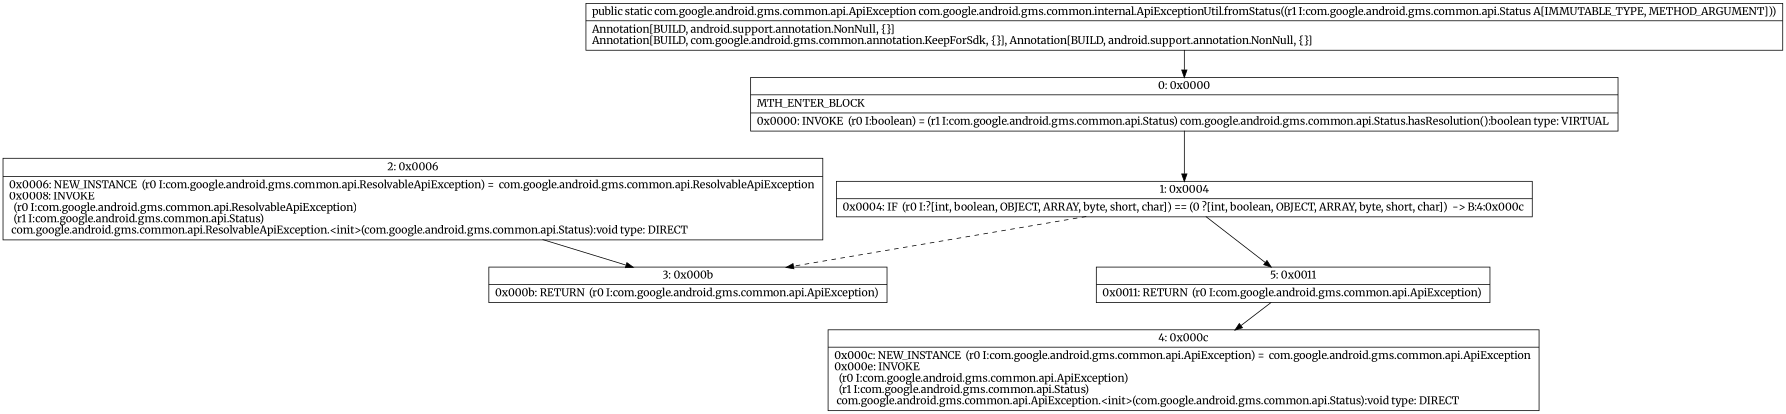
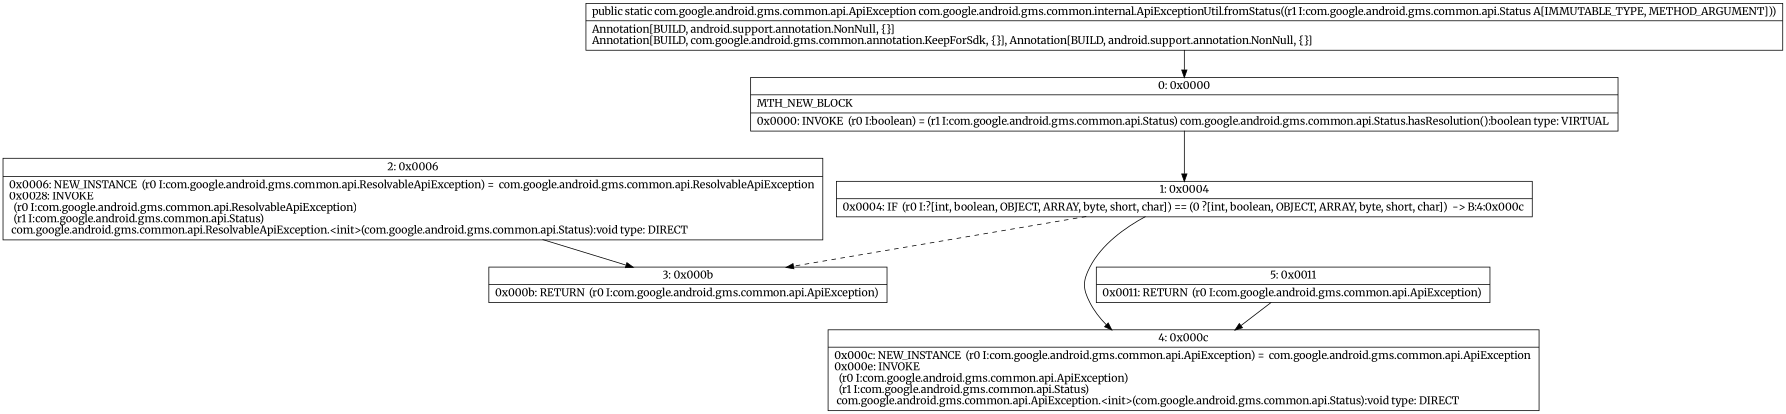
  digraph {
    fontname=Merriweather
    node [fontname=Merriweather shape=record]
    edge [fontname=Merriweather]
-   n1 [label="{0\:\ 0x0000|MTH_ENTER_BLOCK\l|0x0000: INVOKE  (r0 I:boolean) = (r1 I:com.google.android.gms.common.api.Status) com.google.android.gms.common.api.Status.hasResolution():boolean type: VIRTUAL \l}"]
+   n1 [label="{0\:\ 0x0000|MTH_NEW_BLOCK\l|0x0000: INVOKE  (r0 I:boolean) = (r1 I:com.google.android.gms.common.api.Status) com.google.android.gms.common.api.Status.hasResolution():boolean type: VIRTUAL \l}"]
    n2 [label="{1\:\ 0x0004|0x0004: IF  (r0 I:?[int, boolean, OBJECT, ARRAY, byte, short, char]) == (0 ?[int, boolean, OBJECT, ARRAY, byte, short, char])  \-\> B:4:0x000c \l}"]
    n3 [label="{4\:\ 0x000c|0x000c: NEW_INSTANCE  (r0 I:com.google.android.gms.common.api.ApiException) =  com.google.android.gms.common.api.ApiException \l0x000e: INVOKE  \l  (r0 I:com.google.android.gms.common.api.ApiException)\l  (r1 I:com.google.android.gms.common.api.Status)\l com.google.android.gms.common.api.ApiException.\<init\>(com.google.android.gms.common.api.Status):void type: DIRECT \l}"]
    n4 [label="{3\:\ 0x000b|0x000b: RETURN  (r0 I:com.google.android.gms.common.api.ApiException) \l}"]
-   n5 [label="{2\:\ 0x0006|0x0006: NEW_INSTANCE  (r0 I:com.google.android.gms.common.api.ResolvableApiException) =  com.google.android.gms.common.api.ResolvableApiException \l0x0008: INVOKE  \l  (r0 I:com.google.android.gms.common.api.ResolvableApiException)\l  (r1 I:com.google.android.gms.common.api.Status)\l com.google.android.gms.common.api.ResolvableApiException.\<init\>(com.google.android.gms.common.api.Status):void type: DIRECT \l}"]
+   n5 [label="{2\:\ 0x0006|0x0006: NEW_INSTANCE  (r0 I:com.google.android.gms.common.api.ResolvableApiException) =  com.google.android.gms.common.api.ResolvableApiException \l0x0028: INVOKE  \l  (r0 I:com.google.android.gms.common.api.ResolvableApiException)\l  (r1 I:com.google.android.gms.common.api.Status)\l com.google.android.gms.common.api.ResolvableApiException.\<init\>(com.google.android.gms.common.api.Status):void type: DIRECT \l}"]
    n6 [label="{5\:\ 0x0011|0x0011: RETURN  (r0 I:com.google.android.gms.common.api.ApiException) \l}"]
    n7 [label="{public static com.google.android.gms.common.api.ApiException com.google.android.gms.common.internal.ApiExceptionUtil.fromStatus((r1 I:com.google.android.gms.common.api.Status A[IMMUTABLE_TYPE, METHOD_ARGUMENT]))  | Annotation[BUILD, android.support.annotation.NonNull, \{\}]\lAnnotation[BUILD, com.google.android.gms.common.annotation.KeepForSdk, \{\}], Annotation[BUILD, android.support.annotation.NonNull, \{\}]\l}"]
    n1 -> n2
-   n2 -> n6
+   n2 -> n3
    n2 -> n4 [style=dashed]
    n5 -> n4
    n6 -> n3
    n7 -> n1
  }
